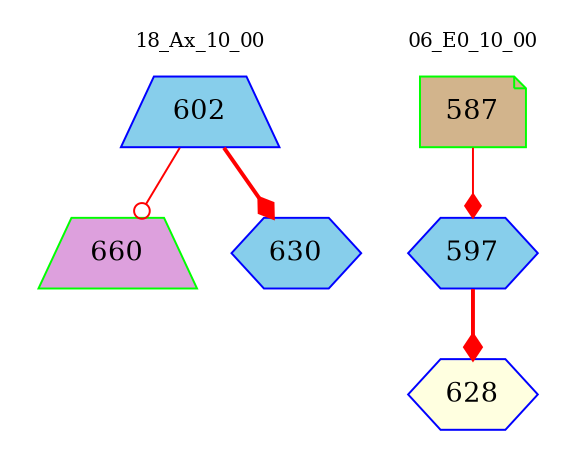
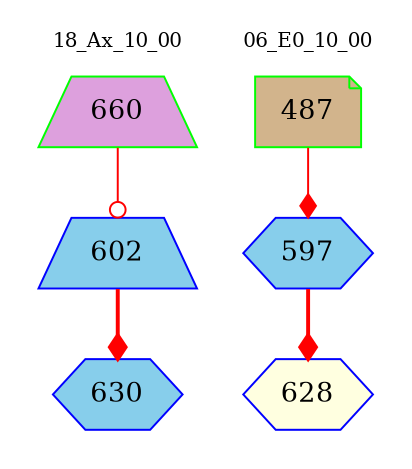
  digraph {
    node [color=blue fillcolor=skyblue shape=hexagon style=filled]
    edge [arrowhead=diamond color=red style=solid]
    n1 [color=green fillcolor=plum label=660 shape=trapezium]
    n2 [label=602 shape=trapezium]
    n3 [label=630]
-   n4 [color=green fillcolor=tan label=587 shape=note]
+   n4 [color=green fillcolor=tan label=487 shape=note]
    n5 [label=597]
    n6 [fillcolor=lightyellow label=628]
    subgraph cluster_1 {
      color=white
      fontsize=10
      label="18_Ax_10_00"
      n1
      n2
      n3
    }
    subgraph cluster_2 {
      color=white
      fontsize=10
      label="06_E0_10_00"
      n4
      n5
      n6
    }
-   n2 -> n1 [arrowhead=odot]
+   n1 -> n2 [arrowhead=odot]
    n2 -> n3 [style=bold]
    n4 -> n5
    n5 -> n6 [style=bold]
  }
